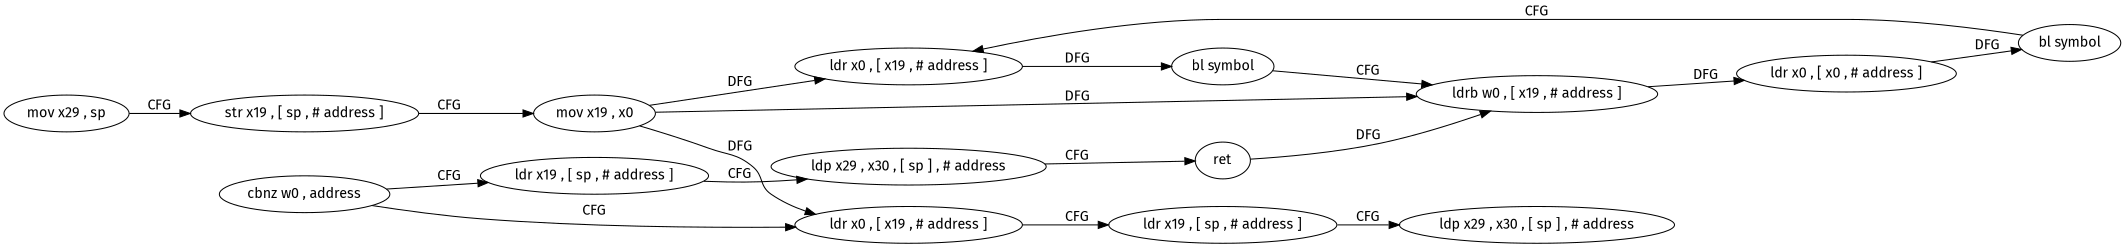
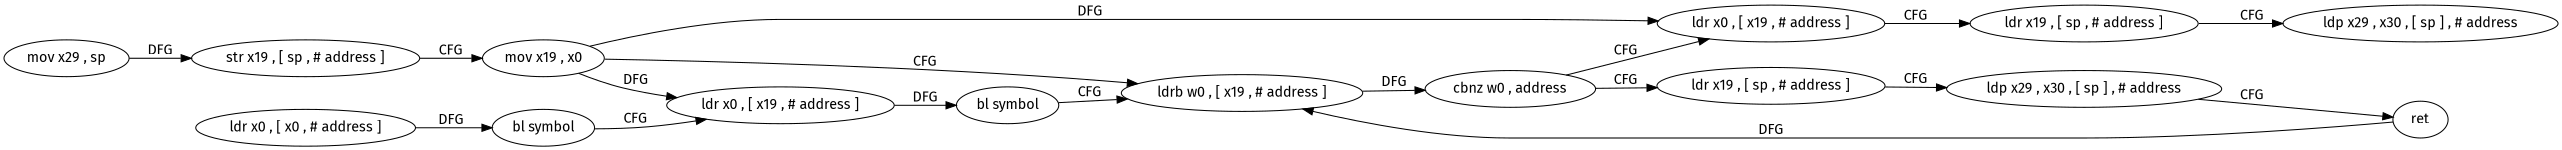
  digraph {
    fontname="Fira Sans"
    rankdir=LR
    node [fontname="Fira Sans"]
    edge [fontname="Fira Sans"]
    n1 [label="mov x29 , sp"]
    n2 [label="str x19 , [ sp , # address ]"]
    n3 [label="mov x19 , x0"]
    n4 [label="ldr x0 , [ x19 , # address ]"]
    n5 [label="ldrb w0 , [ x19 , # address ]"]
    n6 [label="ldr x0 , [ x19 , # address ]"]
    n7 [label="ldr x0 , [ x0 , # address ]"]
    n8 [label="bl symbol"]
    n9 [label="bl symbol"]
    n10 [label="cbnz w0 , address"]
    n11 [label="ldr x19 , [ sp , # address ]"]
    n12 [label="ldr x19 , [ sp , # address ]"]
    n13 [label=ret]
    n14 [label="ldp x29 , x30 , [ sp ] , # address"]
    n15 [label="ldp x29 , x30 , [ sp ] , # address"]
-   n1 -> n2 [label=CFG]
+   n1 -> n2 [label=DFG]
    n2 -> n3 [label=CFG]
    n3 -> n4 [label=DFG]
-   n3 -> n5 [label=DFG]
+   n3 -> n5 [label=CFG]
    n3 -> n6 [label=DFG]
    n4 -> n9 [label=DFG]
-   n5 -> n7 [label=DFG]
+   n5 -> n10 [label=DFG]
    n6 -> n11 [label=CFG]
    n7 -> n8 [label=DFG]
    n8 -> n4 [label=CFG]
    n9 -> n5 [label=CFG]
    n10 -> n6 [label=CFG]
    n10 -> n12 [label=CFG]
    n11 -> n15 [label=CFG]
    n12 -> n14 [label=CFG]
    n13 -> n5 [label=DFG]
    n14 -> n13 [label=CFG]
  }
